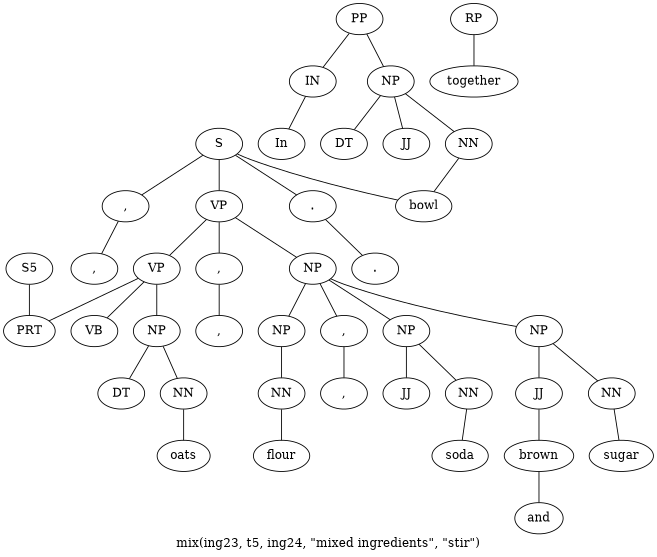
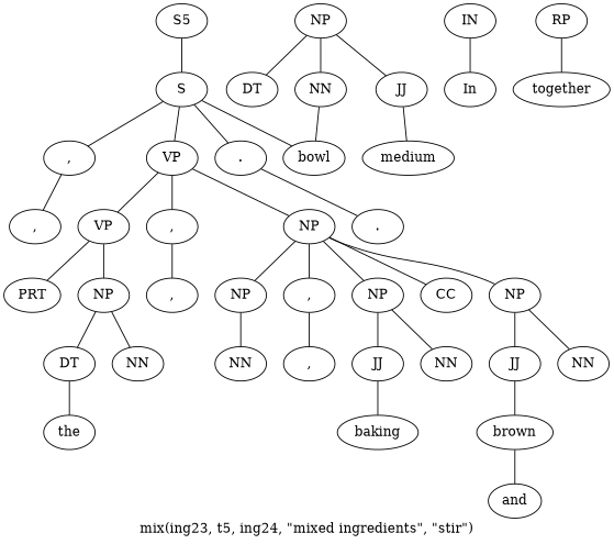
  graph {
    label="mix(ing23, t5, ing24, \"mixed ingredients\", \"stir\")"
    n1 [label=S5]
    n2 [label=S]
    n3 [label=","]
    n4 [label=VP]
    n5 [label="."]
    n6 [label=bowl]
-   n7 [label=PP]
    n8 [label=IN]
    n9 [label=NP]
    n10 [label=","]
    n11 [label=VP]
    n12 [label=","]
    n13 [label=NP]
    n14 [label="."]
    n15 [label=In]
    n16 [label=DT]
    n17 [label=JJ]
    n18 [label=NN]
-   n20 [label=VB]
+   n19 [label=medium]
    n21 [label=PRT]
    n22 [label=NP]
    n23 [label=","]
    n24 [label=NP]
    n25 [label=","]
    n26 [label=NP]
+   n27 [label=CC]
    n28 [label=NP]
    n29 [label=DT]
    n30 [label=NN]
    n31 [label=RP]
    n32 [label=together]
-   n34 [label=oats]
+   n33 [label=the]
    n35 [label=NN]
    n36 [label=","]
    n37 [label=JJ]
    n38 [label=NN]
    n39 [label=JJ]
    n40 [label=NN]
-   n41 [label=flour]
-   n43 [label=soda]
+   n42 [label=baking]
    n44 [label=and]
    n45 [label=brown]
-   n46 [label=sugar]
-   n1 -- n21
+   n1 -- n2
    n2 -- n3
    n2 -- n4
    n2 -- n5
    n2 -- n6
    n3 -- n10
    n4 -- n11
    n4 -- n12
    n4 -- n13
    n5 -- n14
-   n7 -- n8
-   n7 -- n9
    n8 -- n15
    n9 -- n16
    n9 -- n17
    n9 -- n18
-   n11 -- n20
    n11 -- n21
    n11 -- n22
    n12 -- n23
    n13 -- n24
    n13 -- n25
    n13 -- n26
+   n13 -- n27
    n13 -- n28
+   n17 -- n19
    n18 -- n6
    n22 -- n29
    n22 -- n30
    n24 -- n35
    n25 -- n36
    n26 -- n37
    n26 -- n38
    n28 -- n39
    n28 -- n40
-   n30 -- n34
+   n29 -- n33
    n31 -- n32
-   n35 -- n41
-   n38 -- n43
+   n37 -- n42
    n39 -- n45
-   n40 -- n46
    n45 -- n44
  }
